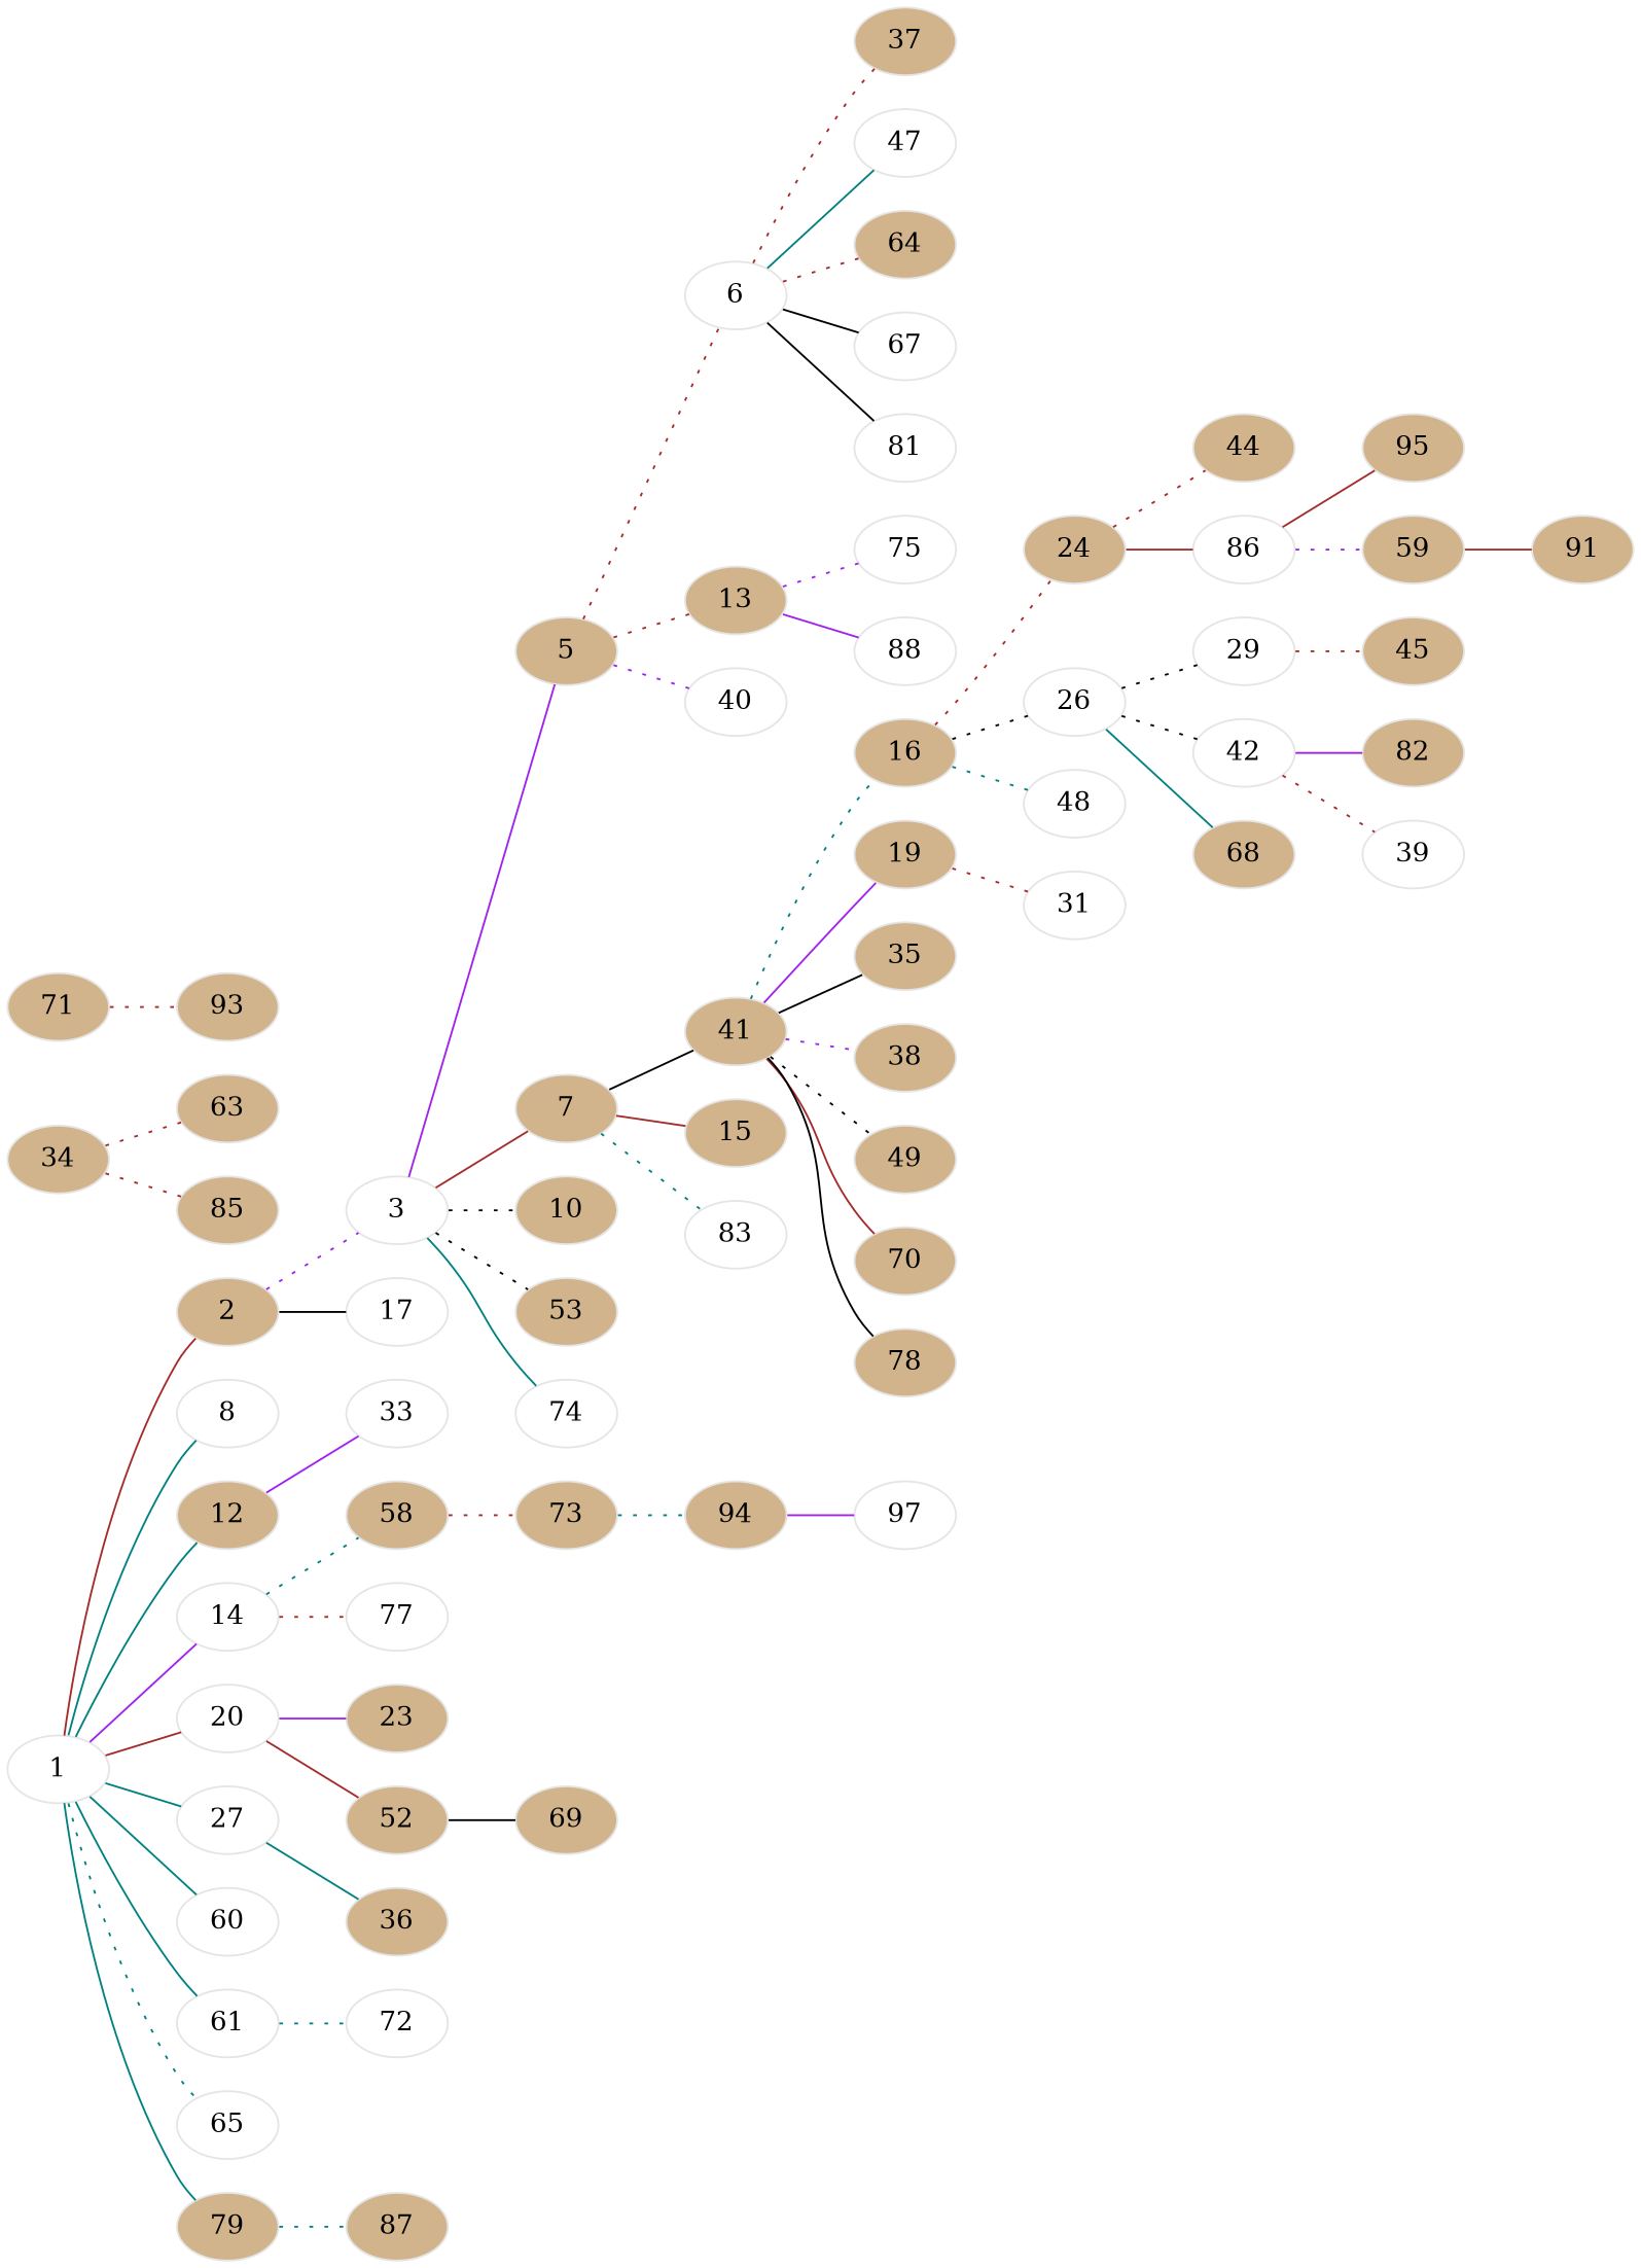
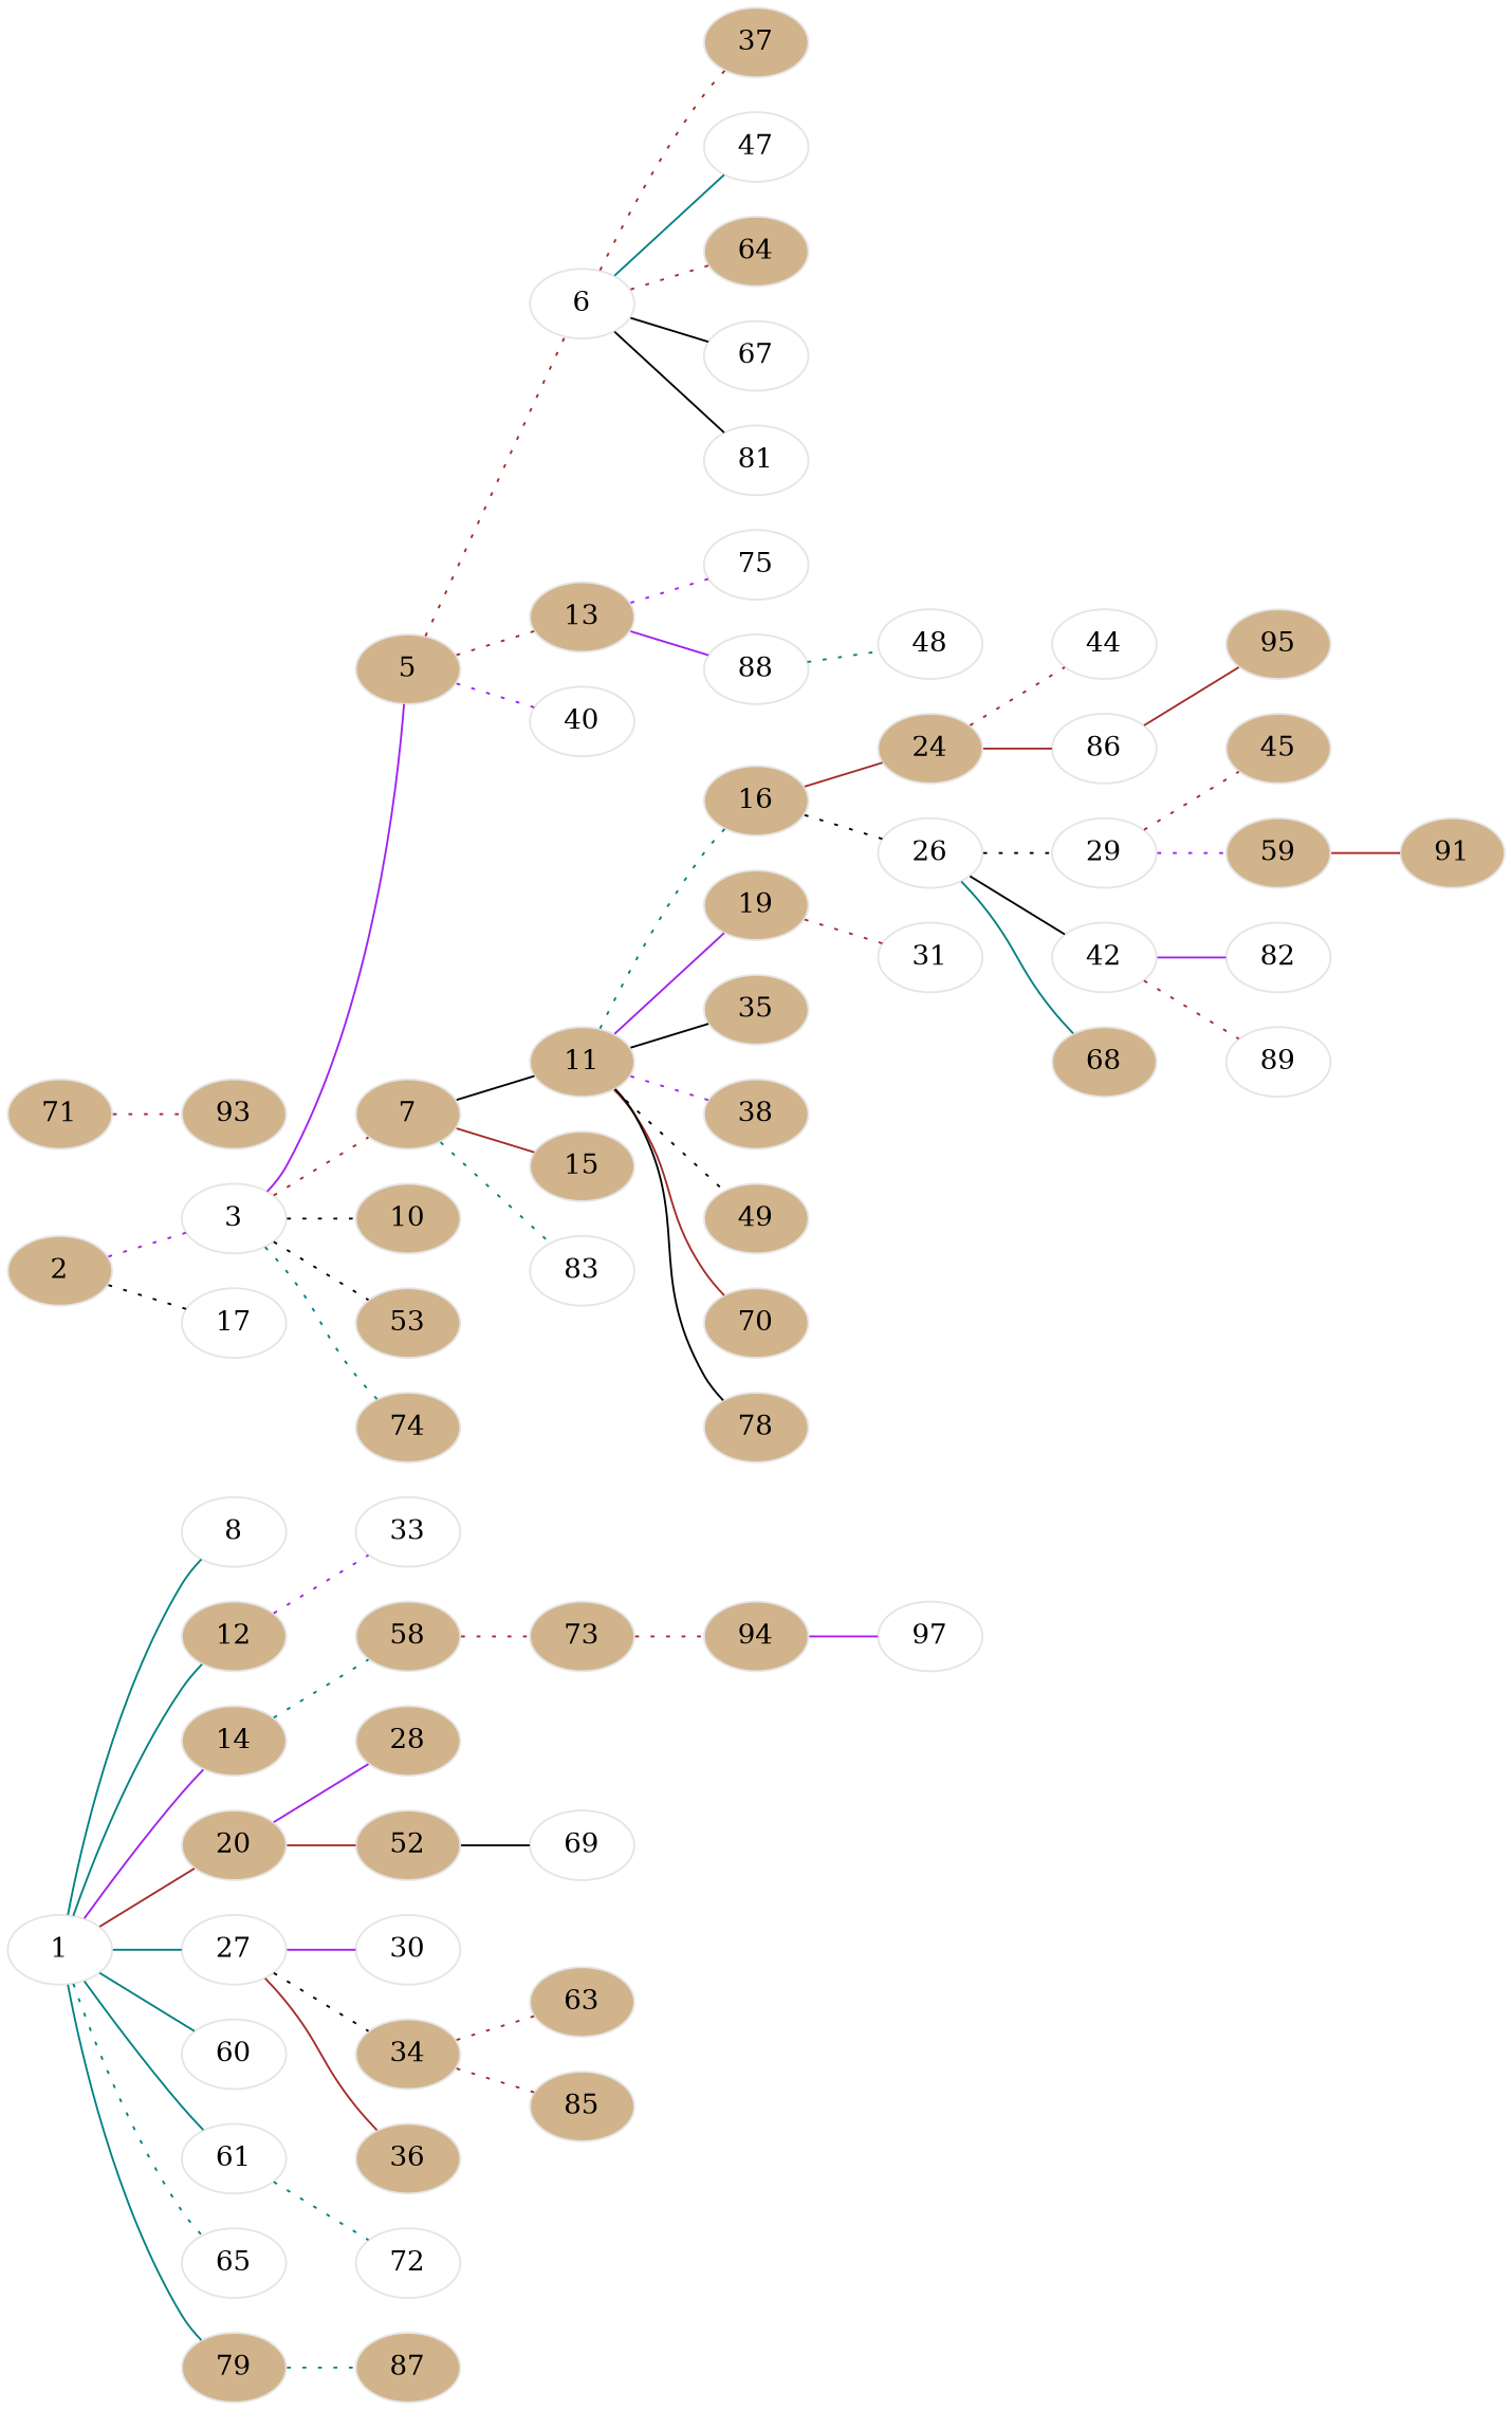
  graph {
    rankdir=LR
    node [color=gray90 fillcolor=tan style=filled]
    edge [color=brown style=dotted]
    1 [fillcolor=white super="+18"]
    2 [super="+9"]
    8 [fillcolor=white]
    12
-   14 [fillcolor=white super="+21"]
-   20 [fillcolor=white super="+22"]
+   14 [super="+21"]
+   20 [super="+22"]
    27 [fillcolor=white super="+28"]
    60 [fillcolor=white]
    61 [fillcolor=white]
    65 [fillcolor=white super="+76"]
    79
    3 [fillcolor=white super="+4"]
    17 [fillcolor=white]
    33 [fillcolor=white super="+39"]
    58 [super="+62"]
-   77 [fillcolor=white super="+96"]
-   23 [super="+41"]
+   23 [super="+41" label=28]
    52 [super="+80"]
+   30 [fillcolor=white]
    34 [super="+46"]
    36
    72 [fillcolor=white super="+90"]
    87
    5
    7 [super="+32"]
    10
    53
-   74 [fillcolor=white]
+   74
    6 [fillcolor=white super="+50"]
    13 [super="+25"]
    40 [fillcolor=white super="+92"]
-   11 [super="+54" label=41]
+   11 [super="+54"]
    15
    83 [fillcolor=white]
    37
    47 [fillcolor=white]
    64
    67 [fillcolor=white]
    81 [fillcolor=white]
    75 [fillcolor=white super="+84"]
    88 [fillcolor=white]
    71
    93
    16 [super="+55"]
    19 [super="+66"]
    35
    38
    49
    70
    78
    24
    26 [fillcolor=white super="+57"]
    48 [fillcolor=white super="+51"]
    31 [fillcolor=white]
    73
-   44
+   44 [fillcolor=white]
    86 [fillcolor=white]
    29 [fillcolor=white super="+43"]
    42 [fillcolor=white super="+56"]
    68
-   69
+   69 [fillcolor=white]
    95
    45
    59
-   82 [super="+99"]
-   89 [fillcolor=white label=39]
+   82 [fillcolor=white super="+99"]
+   89 [fillcolor=white]
    63
    85
    91
    94
    97 [fillcolor=white super="+98"]
-   1 -- 2 [style=solid]
    1 -- 8 [color=teal style=solid]
    1 -- 12 [color=teal style=solid]
    1 -- 14 [color=purple style=solid]
    1 -- 20 [style=solid]
    1 -- 27 [color=teal style=solid]
    1 -- 60 [color=teal style=solid]
    1 -- 61 [color=teal style=solid]
    1 -- 65 [color=teal]
    1 -- 79 [color=teal style=solid]
    2 -- 3 [color=purple]
-   2 -- 17 [color=black style=solid]
-   12 -- 33 [color=purple style=solid]
+   2 -- 17 [color=black]
+   12 -- 33 [color=purple]
    14 -- 58 [color=teal]
-   14 -- 77
    20 -- 23 [color=purple style=solid]
    20 -- 52 [style=solid]
-   27 -- 36 [color=teal style=solid]
+   27 -- 30 [color=purple style=solid]
+   27 -- 34 [color=black]
+   27 -- 36 [style=solid]
    61 -- 72 [color=teal]
    79 -- 87 [color=teal]
    3 -- 5 [color=purple style=solid]
-   3 -- 7 [style=solid]
+   3 -- 7
    3 -- 10 [color=black]
    3 -- 53 [color=black]
-   3 -- 74 [color=teal style=solid]
+   3 -- 74 [color=teal]
    58 -- 73
    52 -- 69 [color=black style=solid]
    34 -- 63
    34 -- 85
    5 -- 6
    5 -- 13
    5 -- 40 [color=purple]
    7 -- 11 [color=black style=solid]
    7 -- 15 [style=solid]
    7 -- 83 [color=teal]
    6 -- 37
    6 -- 47 [color=teal style=solid]
    6 -- 64
    6 -- 67 [color=black style=solid]
    6 -- 81 [color=black style=solid]
    13 -- 75 [color=purple]
    13 -- 88 [color=purple style=solid]
    11 -- 16 [color=teal]
    11 -- 19 [color=purple style=solid]
    11 -- 35 [color=black style=solid]
    11 -- 38 [color=purple]
    11 -- 49 [color=black]
    11 -- 70 [style=solid]
    11 -- 78 [color=black style=solid]
    71 -- 93
-   16 -- 24
+   16 -- 24 [style=solid]
    16 -- 26 [color=black]
-   16 -- 48 [color=teal]
+   88 -- 48 [color=teal]
    19 -- 31
    24 -- 44
    24 -- 86 [style=solid]
    26 -- 29 [color=black]
-   26 -- 42 [color=black]
+   26 -- 42 [color=black style=solid]
    26 -- 68 [color=teal style=solid]
-   73 -- 94 [color=teal]
+   73 -- 94
    86 -- 95 [style=solid]
    29 -- 45
-   86 -- 59 [color=purple]
+   29 -- 59 [color=purple]
    42 -- 82 [color=purple style=solid]
    42 -- 89
    59 -- 91 [style=solid]
    94 -- 97 [color=purple style=solid]
  }
